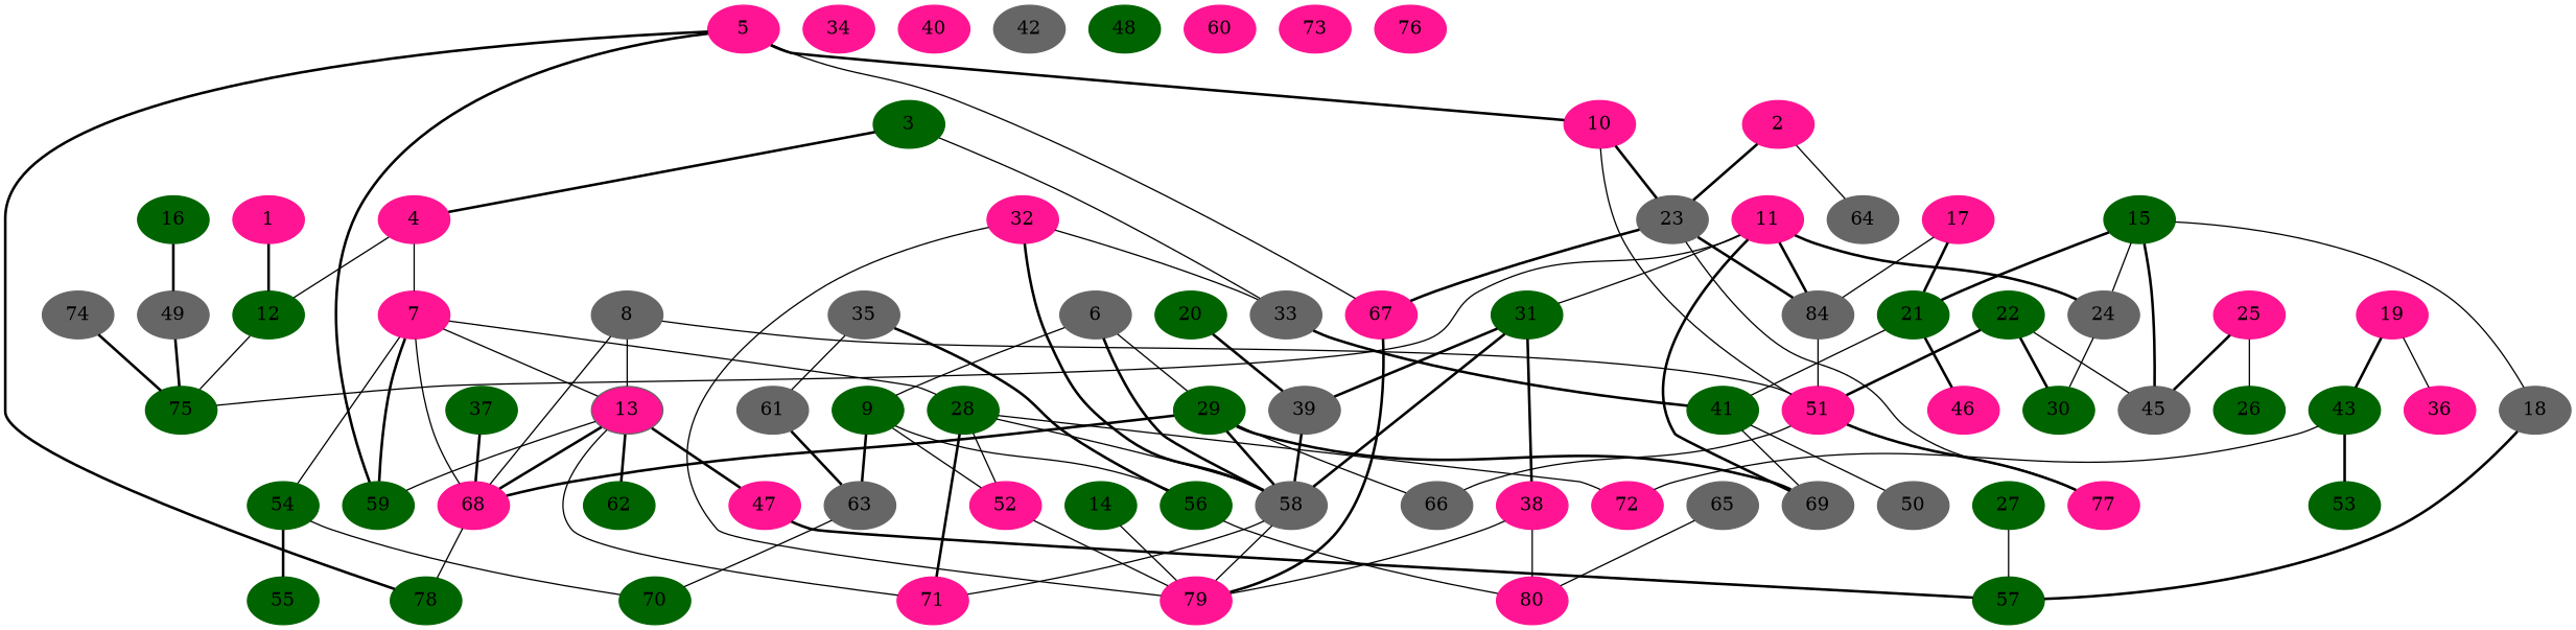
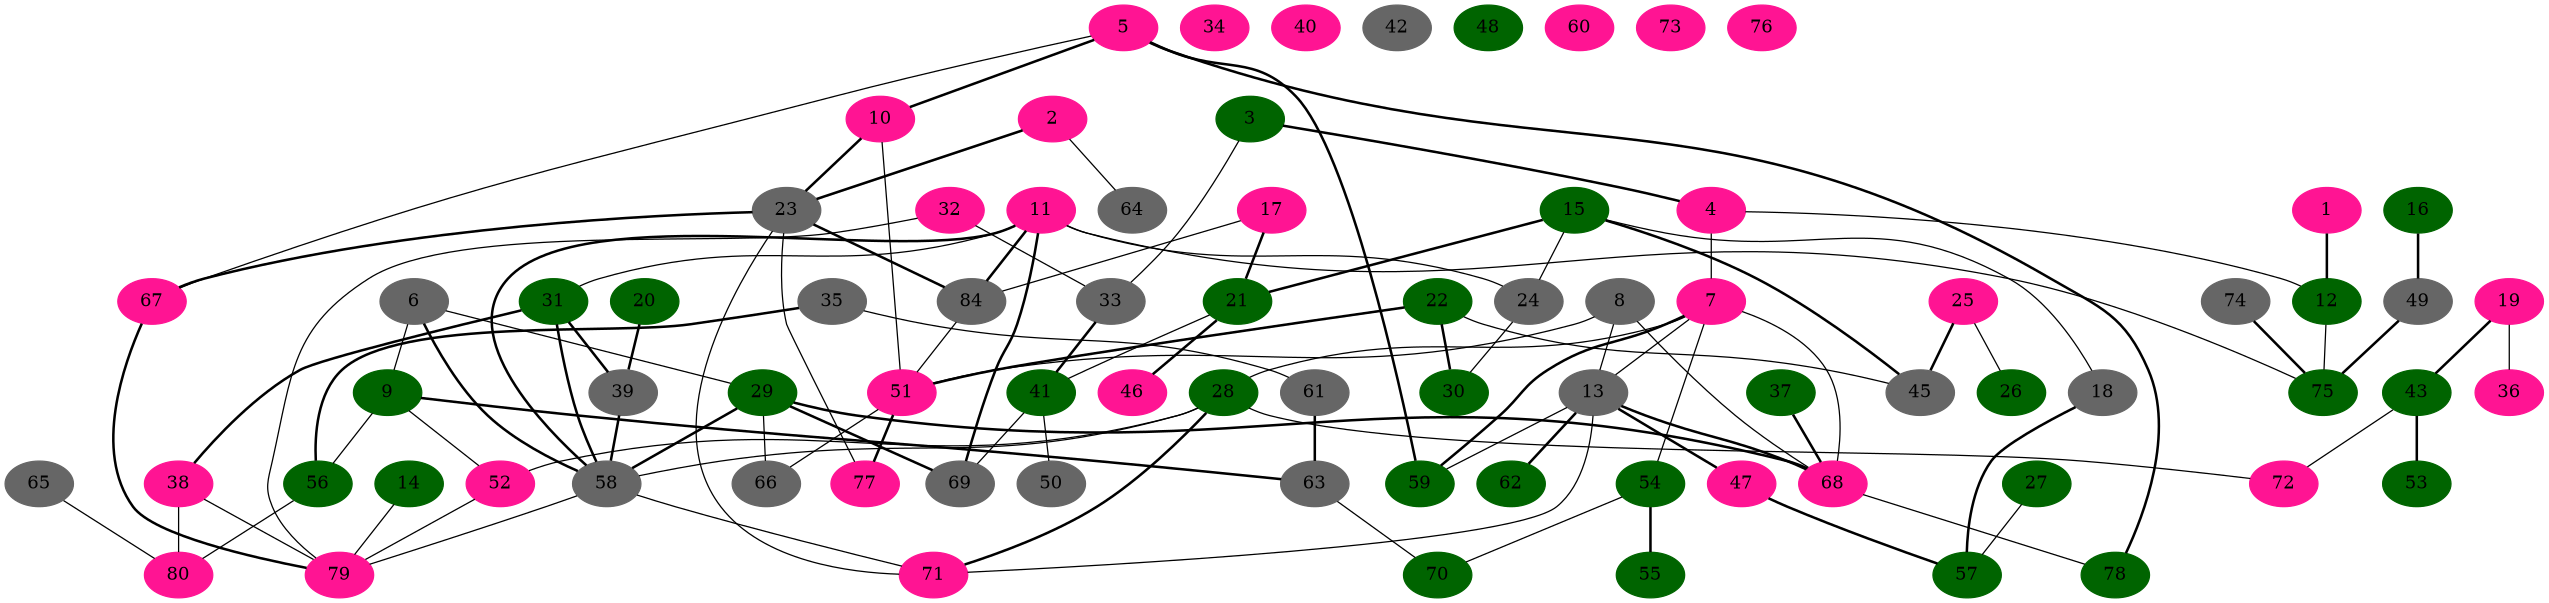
  graph {
    node [color=darkgreen style=filled]
    edge [style=solid]
    12
    1 [color=deeppink]
    75
    23 [color=gray40]
    2 [color=deeppink]
    64 [color=gray40]
    67 [color=deeppink]
    n8 [color=gray40 label=84]
    71 [color=deeppink]
    77 [color=deeppink]
    3
    4 [color=deeppink]
    33 [color=gray40]
    7 [color=deeppink]
    41
    59
-   13 [color=gray40 fillcolor=deeppink]
+   13 [color=gray40]
    28
    54
    68 [color=deeppink]
    66 [color=gray40]
    5 [color=deeppink]
    10 [color=deeppink]
    78
    51 [color=deeppink]
    79 [color=deeppink]
    6 [color=gray40]
    9
    29
    58 [color=gray40]
    52 [color=deeppink]
    56
    63 [color=gray40]
    69 [color=gray40]
    47 [color=deeppink]
    62
    72 [color=deeppink]
    55
    70
    8 [color=gray40]
    80 [color=deeppink]
    11 [color=deeppink]
    24 [color=gray40]
    31
    30
    39 [color=gray40]
    38 [color=deeppink]
    57
    14
    15
    18 [color=gray40]
    21
    45 [color=gray40]
    46 [color=deeppink]
    16
    49 [color=gray40]
    17 [color=deeppink]
    19 [color=deeppink]
    36 [color=deeppink]
    43
    53
    20
    50 [color=gray40]
    22
    25 [color=deeppink]
    26
    27
    32 [color=deeppink]
    34 [color=deeppink]
    35 [color=gray40]
    61 [color=gray40]
    37
    40 [color=deeppink]
    42 [color=gray40]
    48
    60 [color=deeppink]
    65 [color=gray40]
    73 [color=deeppink]
    74 [color=gray40]
    76 [color=deeppink]
    12 -- 75
    1 -- 12 [style=bold]
    23 -- 67 [style=bold]
    23 -- n8 [style=bold]
+   23 -- 71
    23 -- 77
    2 -- 23 [style=bold]
    2 -- 64
    67 -- 79 [style=bold]
    n8 -- 51
    3 -- 4 [style=bold]
    3 -- 33
    4 -- 12
    4 -- 7
    33 -- 41 [style=bold]
    7 -- 59 [style=bold]
    7 -- 13
    7 -- 28
    7 -- 54
    7 -- 68
    41 -- 69
    41 -- 50
    13 -- 71
    13 -- 59
    13 -- 68 [style=bold]
    13 -- 47 [style=bold]
    13 -- 62 [style=bold]
    28 -- 71 [style=bold]
    28 -- 58
    28 -- 52
    28 -- 72
    54 -- 55 [style=bold]
    54 -- 70
    68 -- 78
    5 -- 67
    5 -- 59 [style=bold]
    5 -- 10 [style=bold]
    5 -- 78 [style=bold]
    10 -- 23 [style=bold]
    10 -- 51
    51 -- 77 [style=bold]
    51 -- 66
    6 -- 9
    6 -- 29
    6 -- 58 [style=bold]
    9 -- 52
    9 -- 56
    9 -- 63 [style=bold]
    29 -- 68 [style=bold]
    29 -- 66
    29 -- 58 [style=bold]
    29 -- 69 [style=bold]
    58 -- 71
    58 -- 79
    52 -- 79
    56 -- 80
    63 -- 70
    47 -- 57 [style=bold]
    8 -- 13
    8 -- 68
    8 -- 51
    11 -- 75
    11 -- n8 [style=bold]
-   32 -- 58 [style=bold]
+   11 -- 58 [style=bold]
    11 -- 69 [style=bold]
-   11 -- 24 [style=bold]
+   11 -- 24
    11 -- 31
    24 -- 30
    31 -- 58 [style=bold]
    31 -- 39 [style=bold]
    31 -- 38 [style=bold]
    39 -- 58 [style=bold]
    38 -- 79
    38 -- 80
    14 -- 79
    15 -- 24
    15 -- 18
    15 -- 21 [style=bold]
    15 -- 45 [style=bold]
    18 -- 57 [style=bold]
    21 -- 41
    21 -- 46 [style=bold]
    16 -- 49 [style=bold]
    49 -- 75 [style=bold]
    17 -- n8
    17 -- 21 [style=bold]
    19 -- 36
    19 -- 43 [style=bold]
    43 -- 72
    43 -- 53 [style=bold]
    20 -- 39 [style=bold]
    22 -- 51 [style=bold]
    22 -- 30 [style=bold]
    22 -- 45
    25 -- 45 [style=bold]
    25 -- 26
    27 -- 57
    32 -- 33
    32 -- 79
    35 -- 56 [style=bold]
    35 -- 61
    61 -- 63 [style=bold]
    37 -- 68 [style=bold]
    65 -- 80
    74 -- 75 [style=bold]
  }
